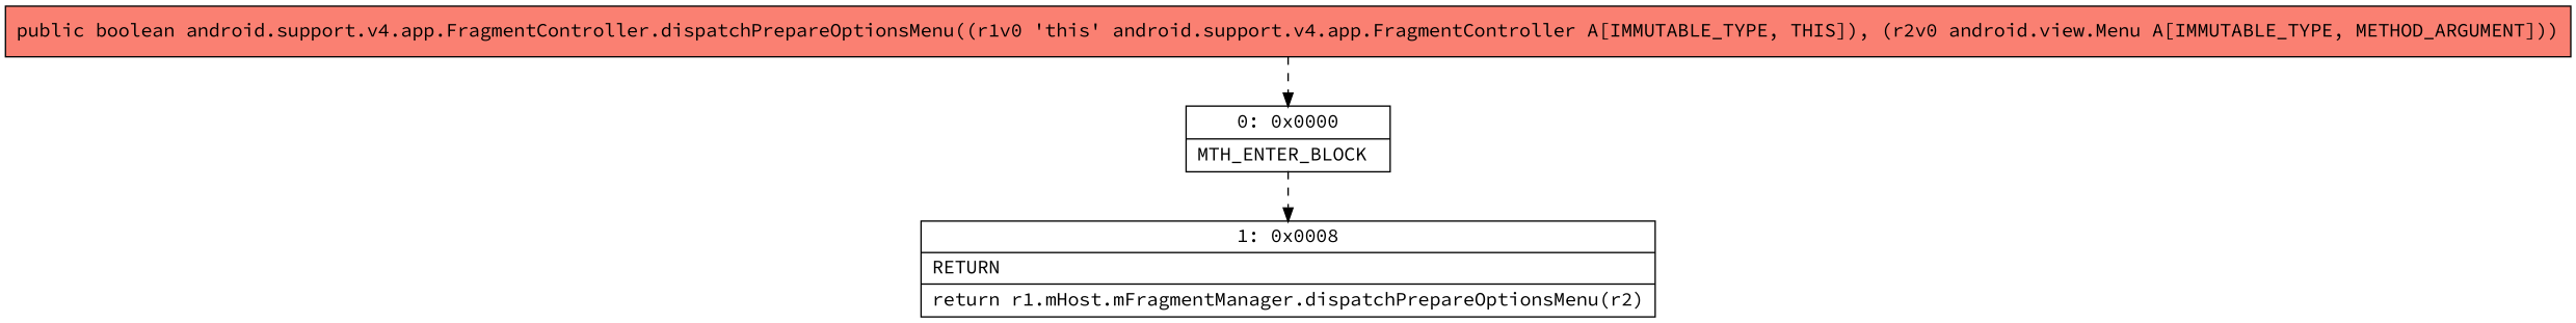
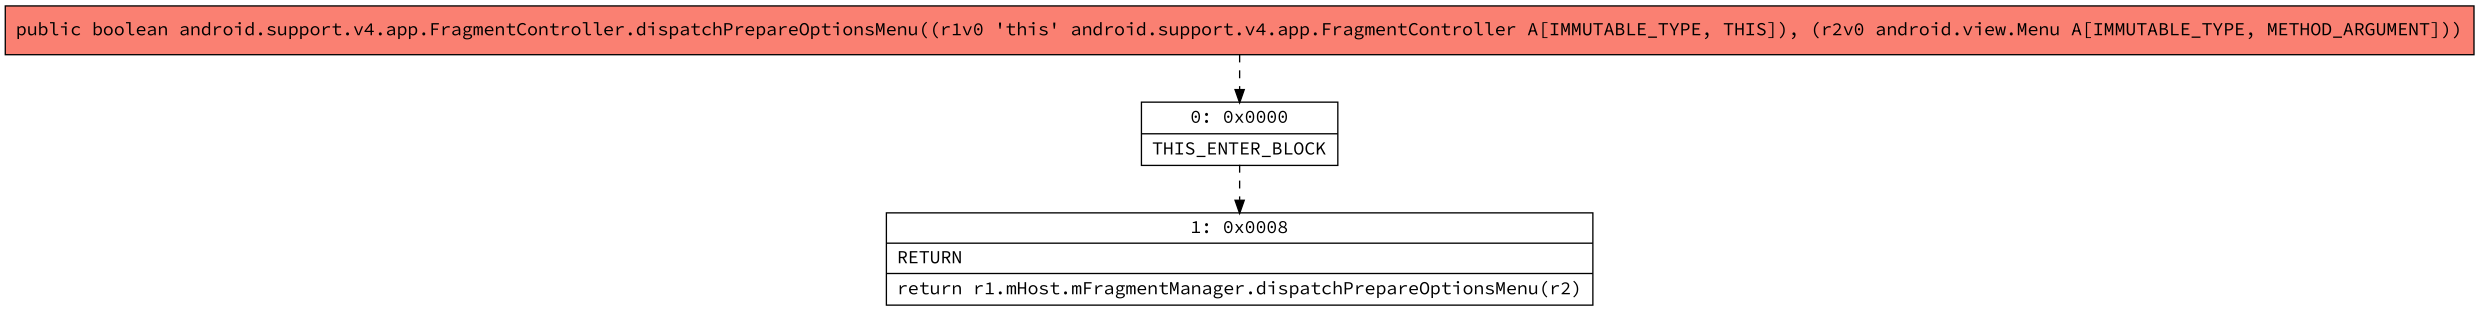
  digraph {
    fontname="Source Code Pro"
    node [shape=record style=filled fillcolor=white fontname="Source Code Pro"]
    edge [style=dashed fontname="Source Code Pro"]
-   n1 [label="{0\:\ 0x0000|MTH_ENTER_BLOCK\l}"]
+   n1 [label="{0\:\ 0x0000|THIS_ENTER_BLOCK\l}"]
    n2 [label="{1\:\ 0x0008|RETURN\l|return r1.mHost.mFragmentManager.dispatchPrepareOptionsMenu(r2)\l}"]
    n3 [label="{public boolean android.support.v4.app.FragmentController.dispatchPrepareOptionsMenu((r1v0 'this' android.support.v4.app.FragmentController A[IMMUTABLE_TYPE, THIS]), (r2v0 android.view.Menu A[IMMUTABLE_TYPE, METHOD_ARGUMENT])) }" fillcolor=salmon]
    n1 -> n2
    n3 -> n1
  }
